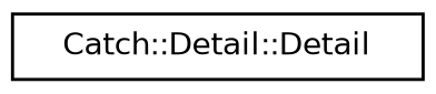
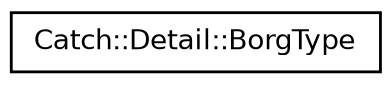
  digraph {
    rankdir=LR
-   n1 [color=black fillcolor=white fontname=Helvetica fontsize=10 height=0.2 label="Catch::Detail::Detail" shape=record style=filled width=0.4]
+   n1 [color=black fillcolor=white fontname=Helvetica fontsize=10 height=0.2 label="Catch::Detail::BorgType" shape=record style=filled width=0.4]
  }
